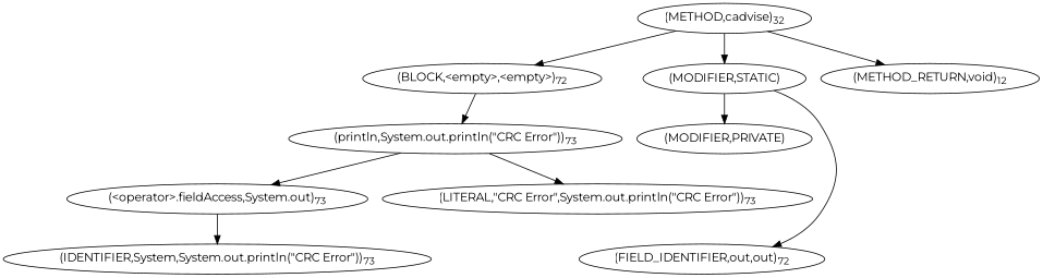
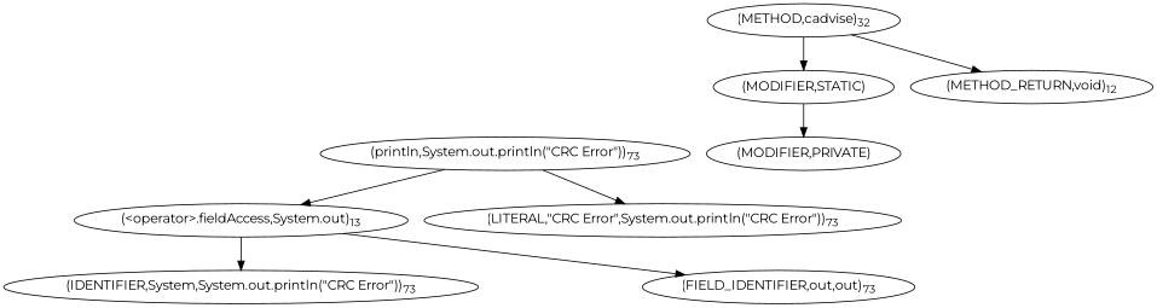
  digraph {
    fontname=Montserrat
    node [fontname=Montserrat]
    edge [fontname=Montserrat]
    n1 [label=<(METHOD,cadvise)<SUB>32</SUB>>]
-   n2 [label=<(BLOCK,&lt;empty&gt;,&lt;empty&gt;)<SUB>72</SUB>>]
    n3 [label=<(MODIFIER,STATIC)>]
    n4 [label=<(METHOD_RETURN,void)<SUB>12</SUB>>]
    n5 [label=<(println,System.out.println(&quot;CRC Error&quot;))<SUB>73</SUB>>]
    n6 [label=<(MODIFIER,PRIVATE)>]
-   n7 [label=<(&lt;operator&gt;.fieldAccess,System.out)<SUB>73</SUB>>]
+   n7 [label=<(&lt;operator&gt;.fieldAccess,System.out)<SUB>13</SUB>>]
    n8 [label=<(LITERAL,&quot;CRC Error&quot;,System.out.println(&quot;CRC Error&quot;))<SUB>73</SUB>>]
    n9 [label=<(IDENTIFIER,System,System.out.println(&quot;CRC Error&quot;))<SUB>73</SUB>>]
-   n10 [label=<(FIELD_IDENTIFIER,out,out)<SUB>72</SUB>>]
-   n1 -> n2
+   n10 [label=<(FIELD_IDENTIFIER,out,out)<SUB>73</SUB>>]
    n1 -> n3
    n1 -> n4
-   n2 -> n5
    n3 -> n6
    n5 -> n7
    n5 -> n8
    n7 -> n9
-   n3 -> n10
+   n7 -> n10
  }
